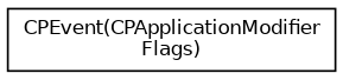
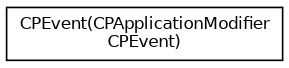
  digraph {
    rankdir=LR
-   n1 [color=black fillcolor=white fontname=Helvetica fontsize=10 height=0.2 label="CPEvent(CPApplicationModifier\lFlags)" shape=record style=filled width=0.4]
+   n1 [color=black fillcolor=white fontname=Helvetica fontsize=10 height=0.2 label="CPEvent(CPApplicationModifier\lCPEvent)" shape=record style=filled width=0.4]
  }
